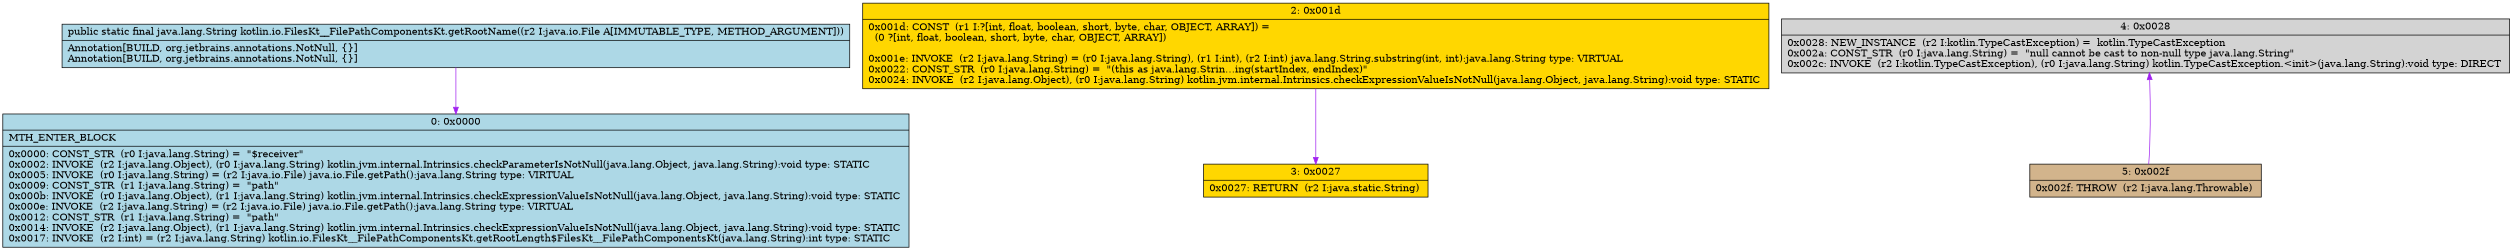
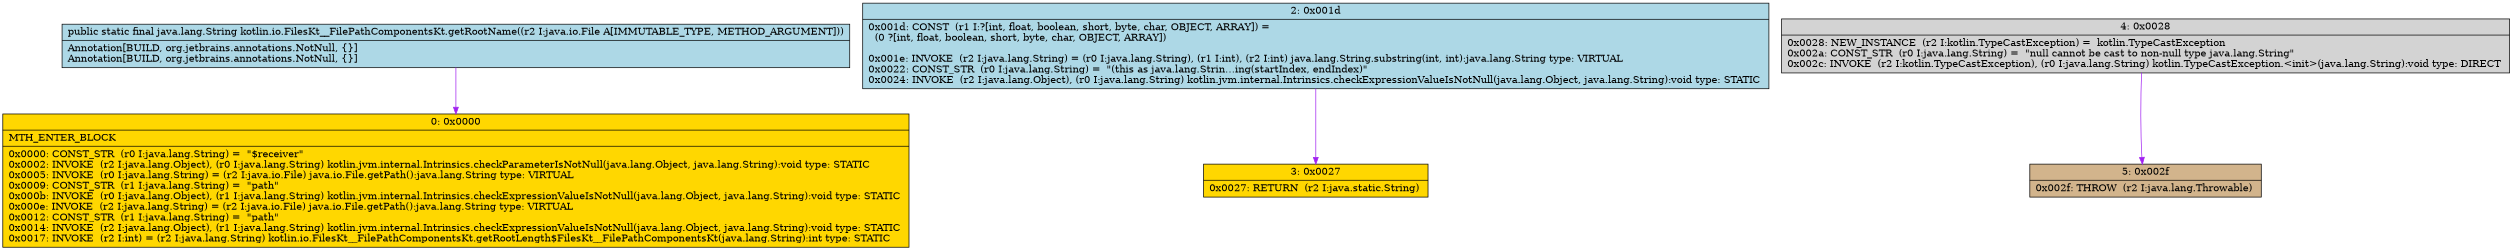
  digraph {
    node [fillcolor=lightblue shape=record style=filled]
    edge [color=purple]
-   n1 [label="{0\:\ 0x0000|MTH_ENTER_BLOCK\l|0x0000: CONST_STR  (r0 I:java.lang.String) =  \"$receiver\" \l0x0002: INVOKE  (r2 I:java.lang.Object), (r0 I:java.lang.String) kotlin.jvm.internal.Intrinsics.checkParameterIsNotNull(java.lang.Object, java.lang.String):void type: STATIC \l0x0005: INVOKE  (r0 I:java.lang.String) = (r2 I:java.io.File) java.io.File.getPath():java.lang.String type: VIRTUAL \l0x0009: CONST_STR  (r1 I:java.lang.String) =  \"path\" \l0x000b: INVOKE  (r0 I:java.lang.Object), (r1 I:java.lang.String) kotlin.jvm.internal.Intrinsics.checkExpressionValueIsNotNull(java.lang.Object, java.lang.String):void type: STATIC \l0x000e: INVOKE  (r2 I:java.lang.String) = (r2 I:java.io.File) java.io.File.getPath():java.lang.String type: VIRTUAL \l0x0012: CONST_STR  (r1 I:java.lang.String) =  \"path\" \l0x0014: INVOKE  (r2 I:java.lang.Object), (r1 I:java.lang.String) kotlin.jvm.internal.Intrinsics.checkExpressionValueIsNotNull(java.lang.Object, java.lang.String):void type: STATIC \l0x0017: INVOKE  (r2 I:int) = (r2 I:java.lang.String) kotlin.io.FilesKt__FilePathComponentsKt.getRootLength$FilesKt__FilePathComponentsKt(java.lang.String):int type: STATIC \l}"]
-   n2 [fillcolor=gold label="{2\:\ 0x001d|0x001d: CONST  (r1 I:?[int, float, boolean, short, byte, char, OBJECT, ARRAY]) = \l  (0 ?[int, float, boolean, short, byte, char, OBJECT, ARRAY])\l \l0x001e: INVOKE  (r2 I:java.lang.String) = (r0 I:java.lang.String), (r1 I:int), (r2 I:int) java.lang.String.substring(int, int):java.lang.String type: VIRTUAL \l0x0022: CONST_STR  (r0 I:java.lang.String) =  \"(this as java.lang.Strin…ing(startIndex, endIndex)\" \l0x0024: INVOKE  (r2 I:java.lang.Object), (r0 I:java.lang.String) kotlin.jvm.internal.Intrinsics.checkExpressionValueIsNotNull(java.lang.Object, java.lang.String):void type: STATIC \l}"]
+   n1 [fillcolor=gold label="{0\:\ 0x0000|MTH_ENTER_BLOCK\l|0x0000: CONST_STR  (r0 I:java.lang.String) =  \"$receiver\" \l0x0002: INVOKE  (r2 I:java.lang.Object), (r0 I:java.lang.String) kotlin.jvm.internal.Intrinsics.checkParameterIsNotNull(java.lang.Object, java.lang.String):void type: STATIC \l0x0005: INVOKE  (r0 I:java.lang.String) = (r2 I:java.io.File) java.io.File.getPath():java.lang.String type: VIRTUAL \l0x0009: CONST_STR  (r1 I:java.lang.String) =  \"path\" \l0x000b: INVOKE  (r0 I:java.lang.Object), (r1 I:java.lang.String) kotlin.jvm.internal.Intrinsics.checkExpressionValueIsNotNull(java.lang.Object, java.lang.String):void type: STATIC \l0x000e: INVOKE  (r2 I:java.lang.String) = (r2 I:java.io.File) java.io.File.getPath():java.lang.String type: VIRTUAL \l0x0012: CONST_STR  (r1 I:java.lang.String) =  \"path\" \l0x0014: INVOKE  (r2 I:java.lang.Object), (r1 I:java.lang.String) kotlin.jvm.internal.Intrinsics.checkExpressionValueIsNotNull(java.lang.Object, java.lang.String):void type: STATIC \l0x0017: INVOKE  (r2 I:int) = (r2 I:java.lang.String) kotlin.io.FilesKt__FilePathComponentsKt.getRootLength$FilesKt__FilePathComponentsKt(java.lang.String):int type: STATIC \l}"]
+   n2 [label="{2\:\ 0x001d|0x001d: CONST  (r1 I:?[int, float, boolean, short, byte, char, OBJECT, ARRAY]) = \l  (0 ?[int, float, boolean, short, byte, char, OBJECT, ARRAY])\l \l0x001e: INVOKE  (r2 I:java.lang.String) = (r0 I:java.lang.String), (r1 I:int), (r2 I:int) java.lang.String.substring(int, int):java.lang.String type: VIRTUAL \l0x0022: CONST_STR  (r0 I:java.lang.String) =  \"(this as java.lang.Strin…ing(startIndex, endIndex)\" \l0x0024: INVOKE  (r2 I:java.lang.Object), (r0 I:java.lang.String) kotlin.jvm.internal.Intrinsics.checkExpressionValueIsNotNull(java.lang.Object, java.lang.String):void type: STATIC \l}"]
    n3 [fillcolor=gold label="{3\:\ 0x0027|0x0027: RETURN  (r2 I:java.static.String) \l}"]
    n4 [fillcolor=lightgrey label="{4\:\ 0x0028|0x0028: NEW_INSTANCE  (r2 I:kotlin.TypeCastException) =  kotlin.TypeCastException \l0x002a: CONST_STR  (r0 I:java.lang.String) =  \"null cannot be cast to non\-null type java.lang.String\" \l0x002c: INVOKE  (r2 I:kotlin.TypeCastException), (r0 I:java.lang.String) kotlin.TypeCastException.\<init\>(java.lang.String):void type: DIRECT \l}"]
    n5 [fillcolor=tan label="{5\:\ 0x002f|0x002f: THROW  (r2 I:java.lang.Throwable) \l}"]
    n6 [label="{public static final java.lang.String kotlin.io.FilesKt__FilePathComponentsKt.getRootName((r2 I:java.io.File A[IMMUTABLE_TYPE, METHOD_ARGUMENT]))  | Annotation[BUILD, org.jetbrains.annotations.NotNull, \{\}]\lAnnotation[BUILD, org.jetbrains.annotations.NotNull, \{\}]\l}"]
    n2 -> n3
-   n5 -> n4
+   n4 -> n5
    n6 -> n1
  }
